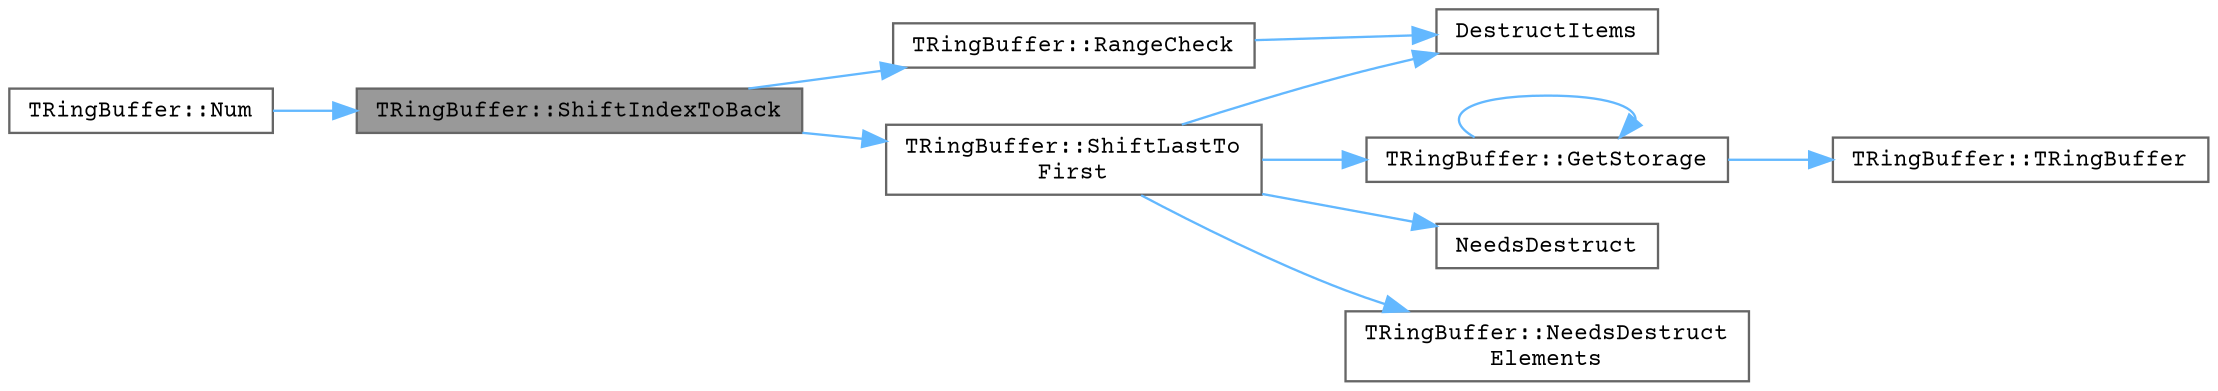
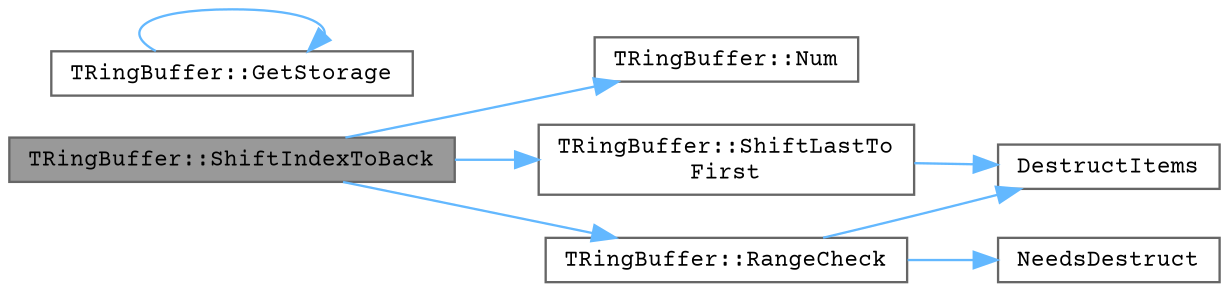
  digraph {
    fontname="Courier Prime"
    rankdir=LR
    node [color=grey40 fillcolor=white fontname="Courier Prime" fontsize=10 shape=box style=filled]
    edge [color=steelblue1 fontname="Courier Prime" fontsize=10 labelfontname=Helvetica labelfontsize=10 style=solid]
    n1 [color=gray40 fillcolor=grey60 fontcolor=black height=0.2 label="TRingBuffer::ShiftIndexToBack" width=0.4]
    n2 [height=0.2 label="TRingBuffer::Num" width=0.4]
    n3 [height=0.2 label="TRingBuffer::RangeCheck" width=0.4]
    n4 [height=0.2 label="TRingBuffer::ShiftLastTo\lFirst" width=0.4]
    n5 [height=0.2 label=DestructItems width=0.4]
    n6 [height=0.2 label="TRingBuffer::GetStorage" width=0.4]
    n7 [height=0.2 label=NeedsDestruct width=0.4]
-   n8 [height=0.2 label="TRingBuffer::NeedsDestruct\lElements" width=0.4]
-   n9 [height=0.2 label="TRingBuffer::TRingBuffer" width=0.4]
-   n2 -> n1
+   n1 -> n2
    n1 -> n3
    n1 -> n4
    n3 -> n5
    n4 -> n5
-   n4 -> n6
-   n4 -> n7
-   n4 -> n8
+   n3 -> n7
    n6 -> n6
-   n6 -> n9
  }
